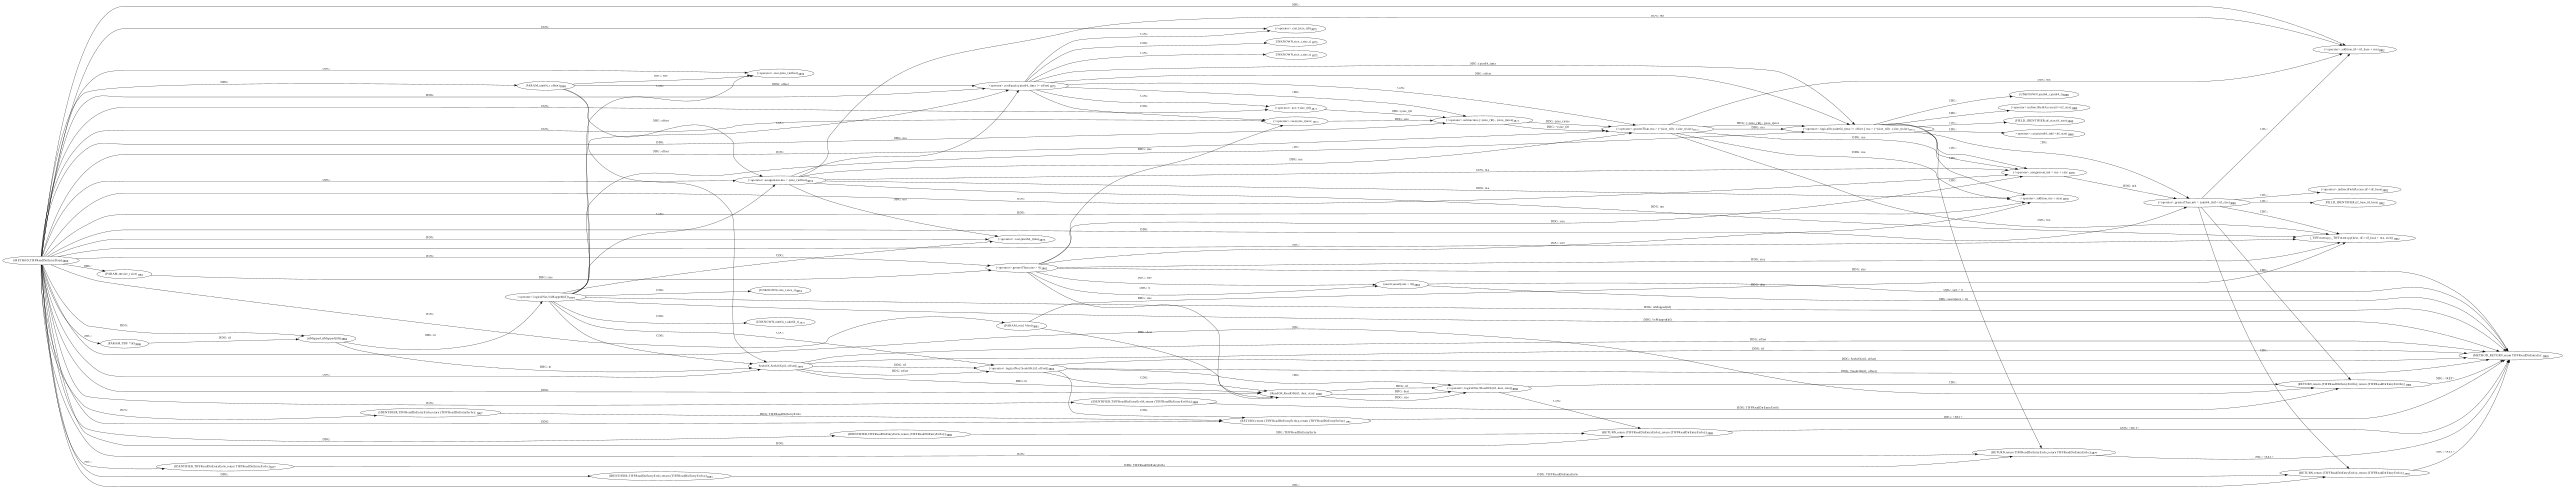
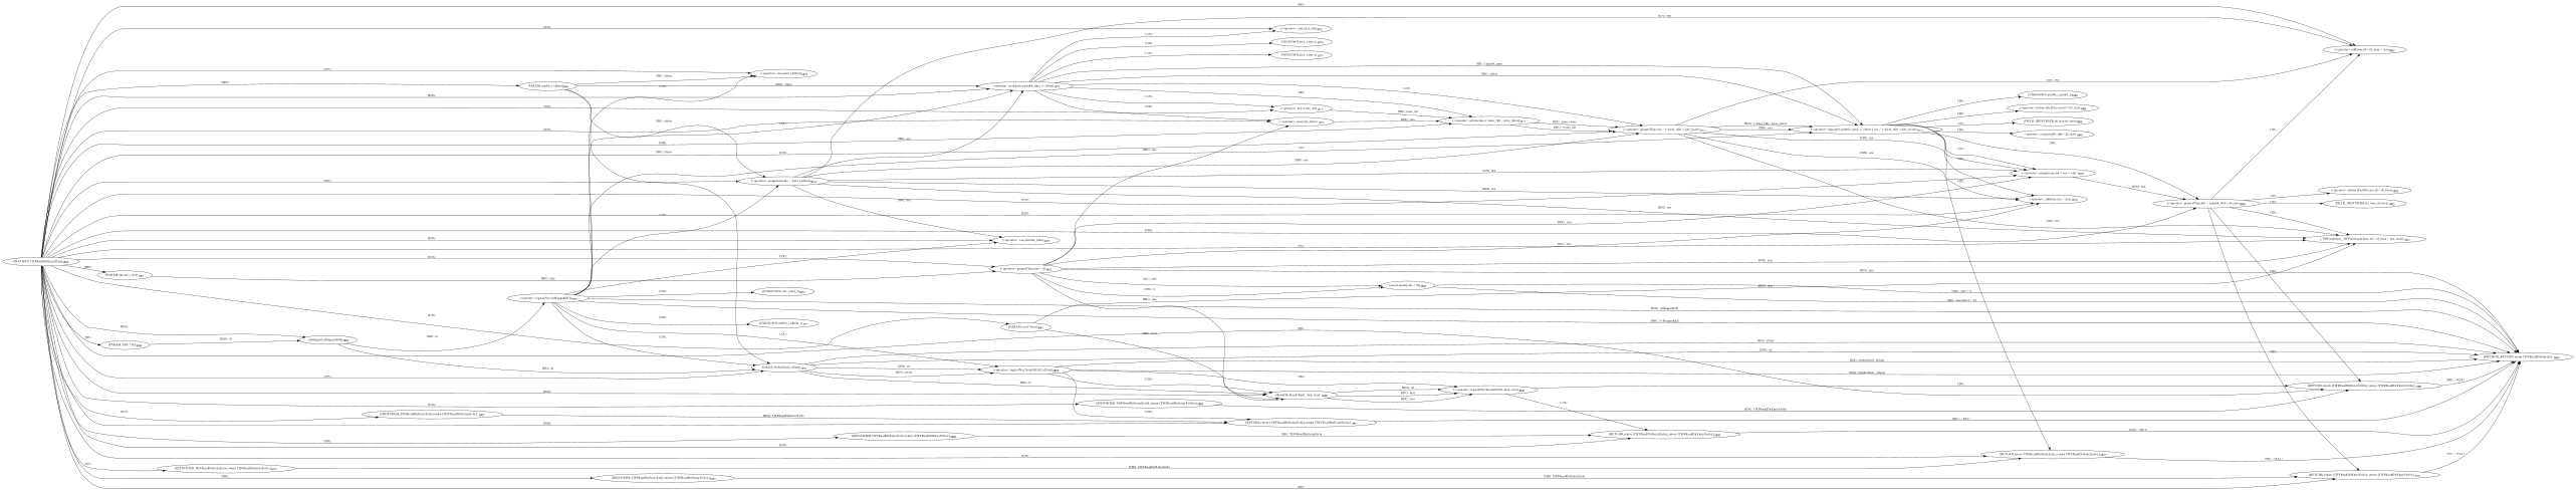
  digraph {
    fontname="Liberation Serif"
    rankdir=LR
    node [fontname="Liberation Serif"]
    edge [fontname="Liberation Serif"]
    n1 [label=<(METHOD,TIFFReadDirEntryData)<SUB>3860</SUB>>]
    n2 [label=<(PARAM,TIFF *tif)<SUB>3860</SUB>>]
    n3 [label=<(PARAM,uint64_t offset)<SUB>3860</SUB>>]
    n4 [label=<(PARAM,tmsize_t size)<SUB>3861</SUB>>]
    n5 [label=<(PARAM,void *dest)<SUB>3861</SUB>>]
    n6 [label=<(RETURN,return (TIFFReadDirEntryErrOk);,return (TIFFReadDirEntryErrOk);)<SUB>3884</SUB>>]
    n7 [label=<(IDENTIFIER,TIFFReadDirEntryErrOk,return (TIFFReadDirEntryErrOk);)<SUB>3884</SUB>>]
    n8 [label=<(&lt;operator&gt;.greaterThan,size &gt; 0)<SUB>3863</SUB>>]
    n9 [label=<(isMapped,isMapped(tif))<SUB>3864</SUB>>]
    n10 [label=<(&lt;operator&gt;.assignment,ma = (size_t)offset)<SUB>3874</SUB>>]
    n11 [label=<(&lt;operator&gt;.assignment,mb = ma + size)<SUB>3879</SUB>>]
    n12 [label=<(_TIFFmemcpy,_TIFFmemcpy(dest, tif-&gt;tif_base + ma, size))<SUB>3882</SUB>>]
    n13 [label=<(RETURN,return (TIFFReadDirEntryErrIo);,return (TIFFReadDirEntryErrIo);)<SUB>3867</SUB>>]
    n14 [label=<(RETURN,return (TIFFReadDirEntryErrIo);,return (TIFFReadDirEntryErrIo);)<SUB>3869</SUB>>]
    n15 [label=<(&lt;operator&gt;.greaterThan,mb &gt; (uint64_t)tif-&gt;tif_size)<SUB>3880</SUB>>]
    n16 [label=<(SeekOK,SeekOK(tif, offset))<SUB>3866</SUB>>]
    n17 [label=<(IDENTIFIER,TIFFReadDirEntryErrIo,return (TIFFReadDirEntryErrIo);)<SUB>3867</SUB>>]
    n18 [label=<(ReadOK,ReadOK(tif, dest, size))<SUB>3868</SUB>>]
    n19 [label=<(IDENTIFIER,TIFFReadDirEntryErrIo,return (TIFFReadDirEntryErrIo);)<SUB>3869</SUB>>]
    n20 [label=<(&lt;operator&gt;.cast,(size_t)offset)<SUB>3874</SUB>>]
    n21 [label=<(RETURN,return TIFFReadDirEntryErrIo;,return TIFFReadDirEntryErrIo;)<SUB>3877</SUB>>]
    n22 [label=<(&lt;operator&gt;.addition,ma + size)<SUB>3879</SUB>>]
    n23 [label=<(RETURN,return (TIFFReadDirEntryErrIo);,return (TIFFReadDirEntryErrIo);)<SUB>3881</SUB>>]
    n24 [label=<(&lt;operator&gt;.addition,tif-&gt;tif_base + ma)<SUB>3882</SUB>>]
    n25 [label=<(&lt;operator&gt;.notEquals,(uint64_t)ma != offset)<SUB>3875</SUB>>]
    n26 [label=<(&lt;operator&gt;.greaterThan,ma &gt; (~(size_t)0) - (size_t)size)<SUB>3875</SUB>>]
    n27 [label=<(IDENTIFIER,TIFFReadDirEntryErrIo,return TIFFReadDirEntryErrIo;)<SUB>3877</SUB>>]
    n28 [label=<(IDENTIFIER,TIFFReadDirEntryErrIo,return (TIFFReadDirEntryErrIo);)<SUB>3881</SUB>>]
    n29 [label=<(&lt;operator&gt;.cast,(uint64_t)ma)<SUB>3875</SUB>>]
    n30 [label=<(&lt;operator&gt;.subtraction,(~(size_t)0) - (size_t)size)<SUB>3875</SUB>>]
    n31 [label=<(&lt;operator&gt;.not,~(size_t)0)<SUB>3875</SUB>>]
    n32 [label=<(&lt;operator&gt;.cast,(size_t)size)<SUB>3875</SUB>>]
    n33 [label=<(&lt;operator&gt;.cast,(size_t)0)<SUB>3875</SUB>>]
    n34 [label=<(METHOD_RETURN,enum TIFFReadDirEntryErr)<SUB>3860</SUB>>]
    n35 [label=<(assert,assert(size &gt; 0))<SUB>3863</SUB>>]
    n36 [label=<(&lt;operator&gt;.logicalNot,!isMapped(tif))<SUB>3864</SUB>>]
    n37 [label=<(&lt;operator&gt;.indirectFieldAccess,tif-&gt;tif_base)<SUB>3882</SUB>>]
    n38 [label=<(FIELD_IDENTIFIER,tif_base,tif_base)<SUB>3882</SUB>>]
    n39 [label=<(&lt;operator&gt;.logicalNot,!SeekOK(tif, offset))<SUB>3866</SUB>>]
    n40 [label=<(&lt;operator&gt;.logicalNot,!ReadOK(tif, dest, size))<SUB>3868</SUB>>]
    n41 [label=<(&lt;operator&gt;.logicalOr,(uint64_t)ma != offset || ma &gt; (~(size_t)0) - (size_t)size)<SUB>3875</SUB>>]
    n42 [label=<(UNKNOWN,size_t,size_t)<SUB>3875</SUB>>]
    n43 [label=<(UNKNOWN,size_t,size_t)<SUB>3875</SUB>>]
    n44 [label=<(UNKNOWN,size_t,size_t)<SUB>3874</SUB>>]
    n45 [label=<(UNKNOWN,uint64_t,uint64_t)<SUB>3875</SUB>>]
    n46 [label=<(&lt;operator&gt;.cast,(uint64_t)tif-&gt;tif_size)<SUB>3880</SUB>>]
    n47 [label=<(UNKNOWN,uint64_t,uint64_t)<SUB>3880</SUB>>]
    n48 [label=<(&lt;operator&gt;.indirectFieldAccess,tif-&gt;tif_size)<SUB>3880</SUB>>]
    n49 [label=<(FIELD_IDENTIFIER,tif_size,tif_size)<SUB>3880</SUB>>]
    n1 -> n2 [label="DDG: "]
    n1 -> n3 [label="DDG: "]
    n1 -> n4 [label="DDG: "]
    n1 -> n5 [label="DDG: "]
    n1 -> n6 [label="DDG: "]
    n1 -> n7 [label="DDG: "]
    n1 -> n8 [label="DDG: "]
    n1 -> n9 [label="DDG: "]
    n1 -> n10 [label="DDG: "]
    n1 -> n11 [label="DDG: "]
    n1 -> n12 [label="DDG: "]
    n1 -> n13 [label="DDG: "]
    n1 -> n14 [label="DDG: "]
    n1 -> n15 [label="DDG: "]
    n1 -> n16 [label="DDG: "]
    n1 -> n17 [label="DDG: "]
    n1 -> n18 [label="DDG: "]
    n1 -> n19 [label="DDG: "]
    n1 -> n20 [label="DDG: "]
    n1 -> n21 [label="DDG: "]
    n1 -> n22 [label="DDG: "]
    n1 -> n23 [label="DDG: "]
    n1 -> n24 [label="DDG: "]
    n1 -> n25 [label="DDG: "]
    n1 -> n26 [label="DDG: "]
    n1 -> n27 [label="DDG: "]
    n1 -> n28 [label="DDG: "]
    n1 -> n29 [label="DDG: "]
    n1 -> n30 [label="DDG: "]
    n1 -> n31 [label="DDG: "]
    n1 -> n32 [label="DDG: "]
    n1 -> n33 [label="DDG: "]
    n2 -> n9 [label="DDG: tif"]
    n3 -> n10 [label="DDG: offset"]
    n3 -> n16 [label="DDG: offset"]
-   n3 -> n20 [label="DDG: size"]
+   n3 -> n20 [label="DDG: offset"]
    n3 -> n25 [label="DDG: offset"]
    n4 -> n8 [label="DDG: size"]
    n5 -> n12 [label="DDG: dest"]
    n5 -> n18 [label="DDG: dest"]
    n6 -> n34 [label="DDG: &lt;RET&gt;"]
    n7 -> n6 [label="DDG: TIFFReadDirEntryErrOk"]
    n8 -> n11 [label="DDG: size"]
    n8 -> n12 [label="DDG: size"]
    n8 -> n18 [label="DDG: size"]
    n8 -> n22 [label="DDG: size"]
    n8 -> n32 [label="DDG: size"]
    n8 -> n34 [label="DDG: size"]
    n8 -> n35 [label="DDG: size"]
    n8 -> n35 [label="DDG: 0"]
    n9 -> n16 [label="DDG: tif"]
    n9 -> n36 [label="DDG: tif"]
    n10 -> n11 [label="DDG: ma"]
    n10 -> n12 [label="DDG: ma"]
    n10 -> n22 [label="DDG: ma"]
    n10 -> n24 [label="DDG: ma"]
    n10 -> n25 [label="DDG: ma"]
    n10 -> n26 [label="DDG: ma"]
    n10 -> n29 [label="DDG: ma"]
    n11 -> n15 [label="DDG: mb"]
    n13 -> n34 [label="DDG: &lt;RET&gt;"]
    n14 -> n34 [label="DDG: &lt;RET&gt;"]
    n15 -> n6 [label="CDG: "]
    n15 -> n12 [label="CDG: "]
    n15 -> n23 [label="CDG: "]
    n15 -> n24 [label="CDG: "]
    n15 -> n37 [label="CDG: "]
    n15 -> n38 [label="CDG: "]
    n16 -> n18 [label="DDG: tif"]
    n16 -> n34 [label="DDG: tif"]
    n16 -> n34 [label="DDG: offset"]
    n16 -> n39 [label="DDG: tif"]
    n16 -> n39 [label="DDG: offset"]
    n17 -> n13 [label="DDG: TIFFReadDirEntryErrIo"]
    n18 -> n40 [label="DDG: tif"]
    n18 -> n40 [label="DDG: dest"]
    n18 -> n40 [label="DDG: size"]
    n19 -> n14 [label="DDG: TIFFReadDirEntryErrIo"]
    n21 -> n34 [label="DDG: &lt;RET&gt;"]
    n23 -> n34 [label="DDG: &lt;RET&gt;"]
    n25 -> n26 [label="CDG: "]
    n25 -> n30 [label="CDG: "]
    n25 -> n31 [label="CDG: "]
    n25 -> n32 [label="CDG: "]
    n25 -> n33 [label="CDG: "]
    n25 -> n41 [label="DDG: (uint64_t)ma"]
    n25 -> n41 [label="DDG: offset"]
    n25 -> n42 [label="CDG: "]
    n25 -> n43 [label="CDG: "]
    n26 -> n11 [label="DDG: ma"]
    n26 -> n12 [label="DDG: ma"]
    n26 -> n22 [label="DDG: ma"]
    n26 -> n24 [label="DDG: ma"]
    n26 -> n41 [label="DDG: ma"]
    n26 -> n41 [label="DDG: (~(size_t)0) - (size_t)size"]
    n27 -> n21 [label="DDG: TIFFReadDirEntryErrIo"]
    n28 -> n23 [label="DDG: TIFFReadDirEntryErrIo"]
    n30 -> n26 [label="DDG: ~(size_t)0"]
    n30 -> n26 [label="DDG: (size_t)size"]
    n31 -> n30 [label="DDG: (size_t)0"]
    n32 -> n30 [label="DDG: size"]
    n35 -> n34 [label="DDG: size &gt; 0"]
    n35 -> n34 [label="DDG: assert(size &gt; 0)"]
    n36 -> n10 [label="CDG: "]
    n36 -> n16 [label="CDG: "]
    n36 -> n20 [label="CDG: "]
    n36 -> n25 [label="CDG: "]
    n36 -> n29 [label="CDG: "]
    n36 -> n34 [label="DDG: isMapped(tif)"]
    n36 -> n34 [label="DDG: !isMapped(tif)"]
    n36 -> n39 [label="CDG: "]
    n36 -> n41 [label="CDG: "]
    n36 -> n44 [label="CDG: "]
    n36 -> n45 [label="CDG: "]
    n39 -> n13 [label="CDG: "]
    n39 -> n18 [label="CDG: "]
    n39 -> n34 [label="DDG: SeekOK(tif, offset)"]
    n39 -> n34 [label="DDG: !SeekOK(tif, offset)"]
    n39 -> n40 [label="CDG: "]
    n40 -> n6 [label="CDG: "]
    n40 -> n14 [label="CDG: "]
    n41 -> n11 [label="CDG: "]
    n41 -> n15 [label="CDG: "]
    n41 -> n21 [label="CDG: "]
    n41 -> n22 [label="CDG: "]
    n41 -> n46 [label="CDG: "]
    n41 -> n47 [label="CDG: "]
    n41 -> n48 [label="CDG: "]
    n41 -> n49 [label="CDG: "]
  }
